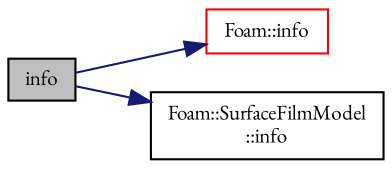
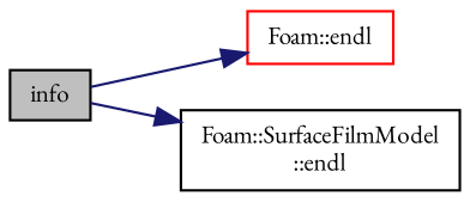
  digraph {
    fontname="EB Garamond"
    rankdir=LR
    node [color=black fontname="EB Garamond" fontsize=10 shape=record]
    edge [color=midnightblue fontname="EB Garamond" fontsize=10 labelfontname=Helvetica labelfontsize=10 style=solid]
    n1 [fillcolor=grey75 fontcolor=black height=0.2 label=info style=filled width=0.4]
-   n2 [color=red height=0.2 label="Foam::info" width=0.4]
-   n3 [height=0.2 label="Foam::SurfaceFilmModel\l::info" width=0.4]
+   n2 [color=red height=0.2 label="Foam::endl" width=0.4]
+   n3 [height=0.2 label="Foam::SurfaceFilmModel\l::endl" width=0.4]
    n1 -> n2
    n1 -> n3
  }
